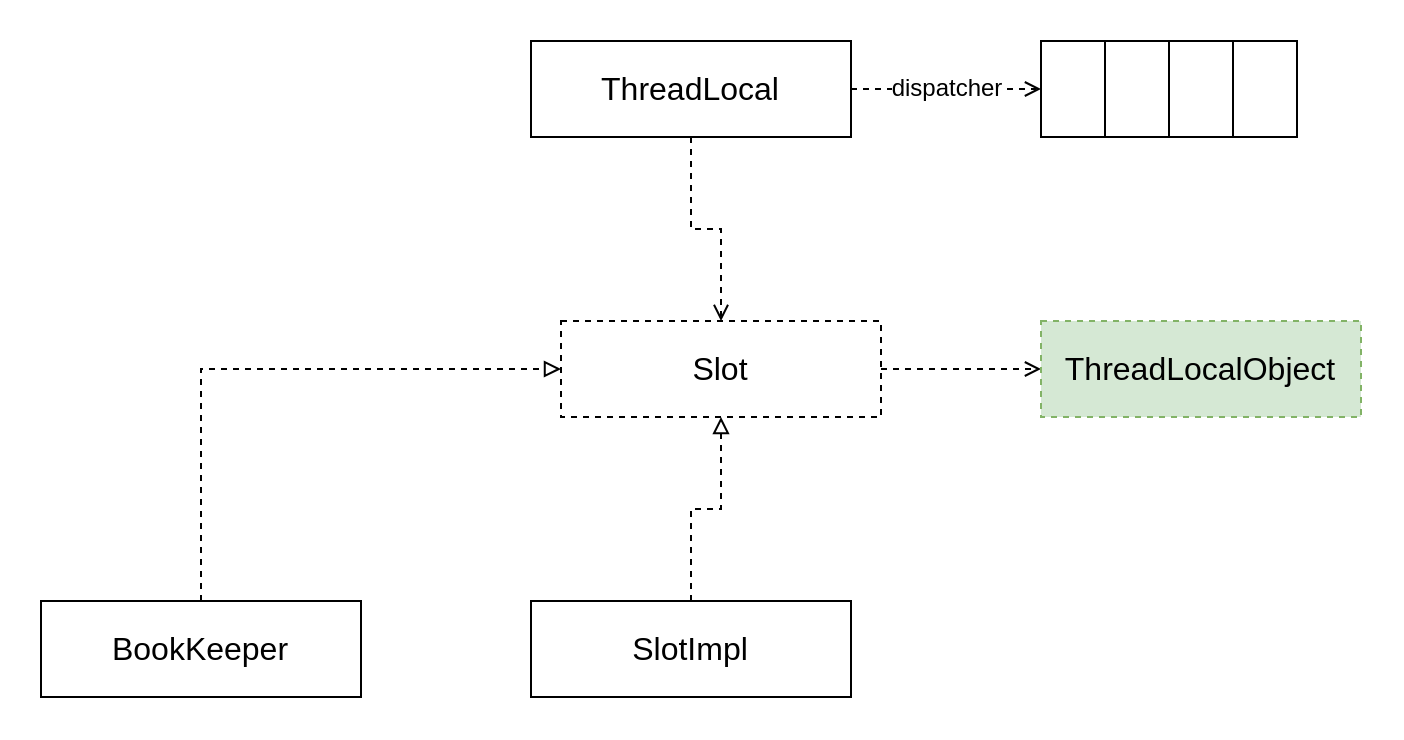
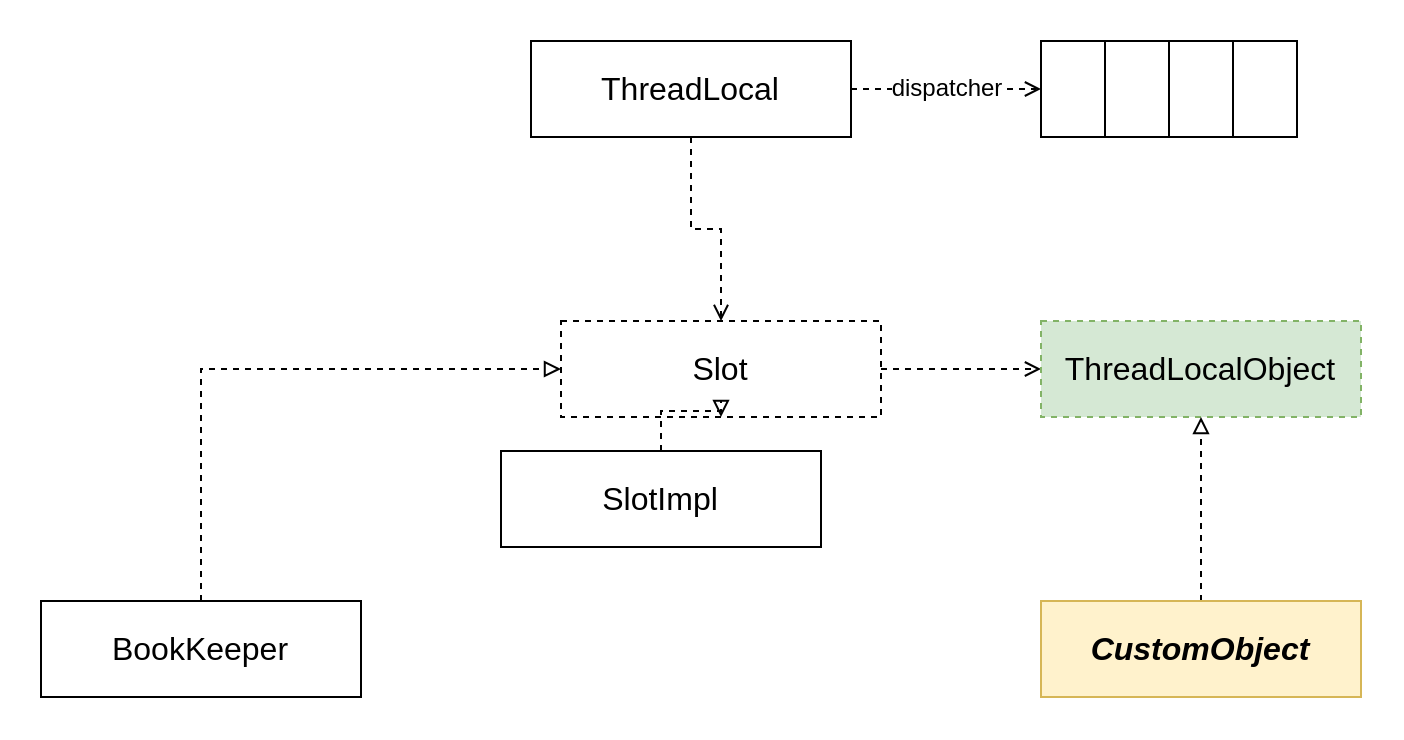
  <mxCell id="0" />
  <mxCell id="1" parent="0" />
  <mxCell id="2" style="edgeStyle=orthogonalEdgeStyle;rounded=0;orthogonalLoop=1;jettySize=auto;html=1;exitX=0.5;exitY=1;exitDx=0;exitDy=0;entryX=0.5;entryY=0;entryDx=0;entryDy=0;dashed=1;endArrow=open;endFill=0;fontSize=16;" edge="1" parent="1" source="4" target="6"><mxGeometry relative="1" as="geometry" /></mxCell>
  <mxCell id="3" value="dispatcher" style="edgeStyle=orthogonalEdgeStyle;rounded=0;orthogonalLoop=1;jettySize=auto;html=1;exitX=1;exitY=0.5;exitDx=0;exitDy=0;dashed=1;endArrow=open;endFill=0;fontSize=12;" edge="1" parent="1" source="4" target="11"><mxGeometry relative="1" as="geometry" /></mxCell>
  <mxCell id="4" value="ThreadLocal" style="rounded=0;whiteSpace=wrap;html=1;fillColor=none;fontSize=16;fontStyle=0" vertex="1" parent="1"><mxGeometry x="265" y="20" width="160" height="48" as="geometry" /></mxCell>
  <mxCell id="5" style="edgeStyle=orthogonalEdgeStyle;rounded=0;orthogonalLoop=1;jettySize=auto;html=1;exitX=1;exitY=0.5;exitDx=0;exitDy=0;entryX=0;entryY=0.5;entryDx=0;entryDy=0;dashed=1;endArrow=open;endFill=0;fontSize=12;" edge="1" parent="1" source="6" target="14"><mxGeometry relative="1" as="geometry" /></mxCell>
  <mxCell id="6" value="Slot" style="rounded=0;whiteSpace=wrap;html=1;fillColor=none;fontSize=16;fontStyle=0;dashed=1;" vertex="1" parent="1"><mxGeometry x="280" y="160" width="160" height="48" as="geometry" /></mxCell>
  <mxCell id="7" style="edgeStyle=orthogonalEdgeStyle;rounded=0;orthogonalLoop=1;jettySize=auto;html=1;exitX=0.5;exitY=0;exitDx=0;exitDy=0;dashed=1;endArrow=block;endFill=0;fontSize=12;" edge="1" parent="1" source="8" target="6"><mxGeometry relative="1" as="geometry" /></mxCell>
- <mxCell id="8" value="SlotImpl" style="rounded=0;whiteSpace=wrap;html=1;fillColor=none;fontSize=16;fontStyle=0;" vertex="1" parent="1"><mxGeometry x="265" y="300" width="160" height="48" as="geometry" /></mxCell>
+ <mxCell id="8" value="SlotImpl" style="rounded=0;whiteSpace=wrap;html=1;fillColor=none;fontSize=16;fontStyle=0;" vertex="1" parent="1"><mxGeometry x="250" y="225" width="160" height="48" as="geometry" /></mxCell>
  <mxCell id="9" style="edgeStyle=orthogonalEdgeStyle;rounded=0;orthogonalLoop=1;jettySize=auto;html=1;exitX=0.5;exitY=0;exitDx=0;exitDy=0;entryX=0;entryY=0.5;entryDx=0;entryDy=0;dashed=1;endArrow=block;endFill=0;fontSize=16;" edge="1" parent="1" source="10" target="6"><mxGeometry relative="1" as="geometry" /></mxCell>
  <mxCell id="10" value="BookKeeper" style="rounded=0;whiteSpace=wrap;html=1;fillColor=none;fontSize=16;fontStyle=0;" vertex="1" parent="1"><mxGeometry x="20" y="300" width="160" height="48" as="geometry" /></mxCell>
  <mxCell id="11" value="" style="rounded=0;whiteSpace=wrap;html=1;fillColor=none;fontSize=16;fontStyle=0;" vertex="1" parent="1"><mxGeometry x="520" y="20" width="32" height="48" as="geometry" /></mxCell>
  <mxCell id="12" value="" style="rounded=0;whiteSpace=wrap;html=1;fillColor=none;fontSize=16;fontStyle=0;" vertex="1" parent="1"><mxGeometry x="552" y="20" width="32" height="48" as="geometry" /></mxCell>
  <mxCell id="13" value="" style="rounded=0;whiteSpace=wrap;html=1;fillColor=none;fontSize=16;fontStyle=0;" vertex="1" parent="1"><mxGeometry x="584" y="20" width="32" height="48" as="geometry" /></mxCell>
  <mxCell id="14" value="ThreadLocalObject" style="rounded=0;whiteSpace=wrap;html=1;fillColor=#d5e8d4;fontSize=16;fontStyle=0;dashed=1;strokeColor=#82b366;" vertex="1" parent="1"><mxGeometry x="520" y="160" width="160" height="48" as="geometry" /></mxCell>
+ <mxCell id="15" style="edgeStyle=orthogonalEdgeStyle;rounded=0;orthogonalLoop=1;jettySize=auto;html=1;exitX=0.5;exitY=0;exitDx=0;exitDy=0;entryX=0.5;entryY=1;entryDx=0;entryDy=0;dashed=1;endArrow=block;endFill=0;fontSize=12;" edge="1" parent="1" source="16" target="14"><mxGeometry relative="1" as="geometry" /></mxCell>
+ <mxCell id="16" value="CustomObject" style="rounded=0;whiteSpace=wrap;html=1;fillColor=#fff2cc;fontSize=16;fontStyle=3;strokeColor=#d6b656;" vertex="1" parent="1"><mxGeometry x="520" y="300" width="160" height="48" as="geometry" /></mxCell>
  <mxCell id="17" value="" style="rounded=0;whiteSpace=wrap;html=1;fillColor=none;fontSize=16;fontStyle=0;" vertex="1" parent="1"><mxGeometry x="616" y="20" width="32" height="48" as="geometry" /></mxCell>
